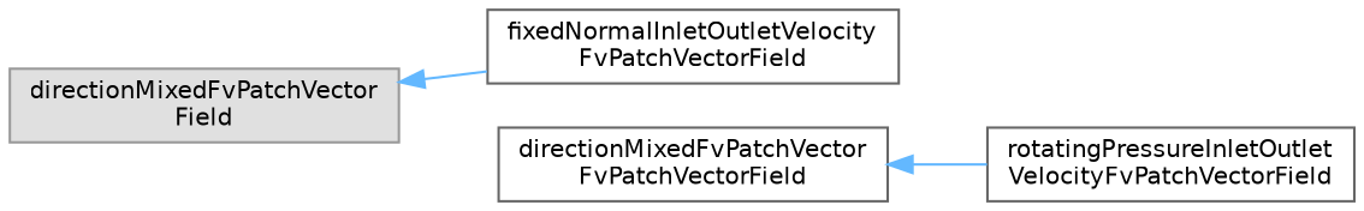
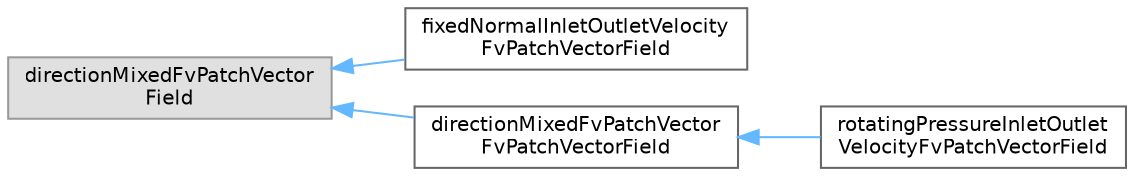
  digraph {
    rankdir=LR
    node [color=grey40 fillcolor=white fontname=Helvetica fontsize=10 shape=box style=filled]
    edge [color=steelblue1 dir=back fontname=Helvetica fontsize=10 labelfontname=Helvetica labelfontsize=10 style=solid]
    n1 [color=grey60 fillcolor="#E0E0E0" height=0.2 label="directionMixedFvPatchVector\lField" width=0.4]
    n2 [height=0.2 label="fixedNormalInletOutletVelocity\lFvPatchVectorField" width=0.4]
    n3 [height=0.2 label="directionMixedFvPatchVector\lFvPatchVectorField" width=0.4]
    n4 [height=0.2 label="rotatingPressureInletOutlet\lVelocityFvPatchVectorField" width=0.4]
    n1 -> n2
+   n1 -> n3
    n3 -> n4
  }
